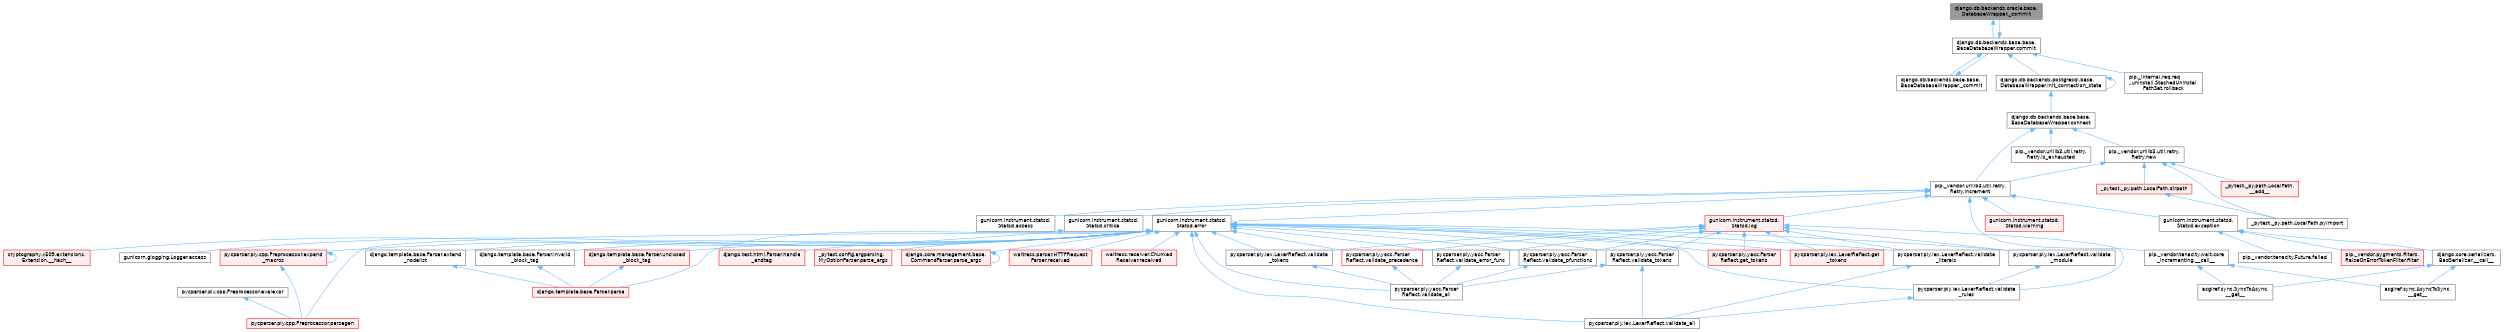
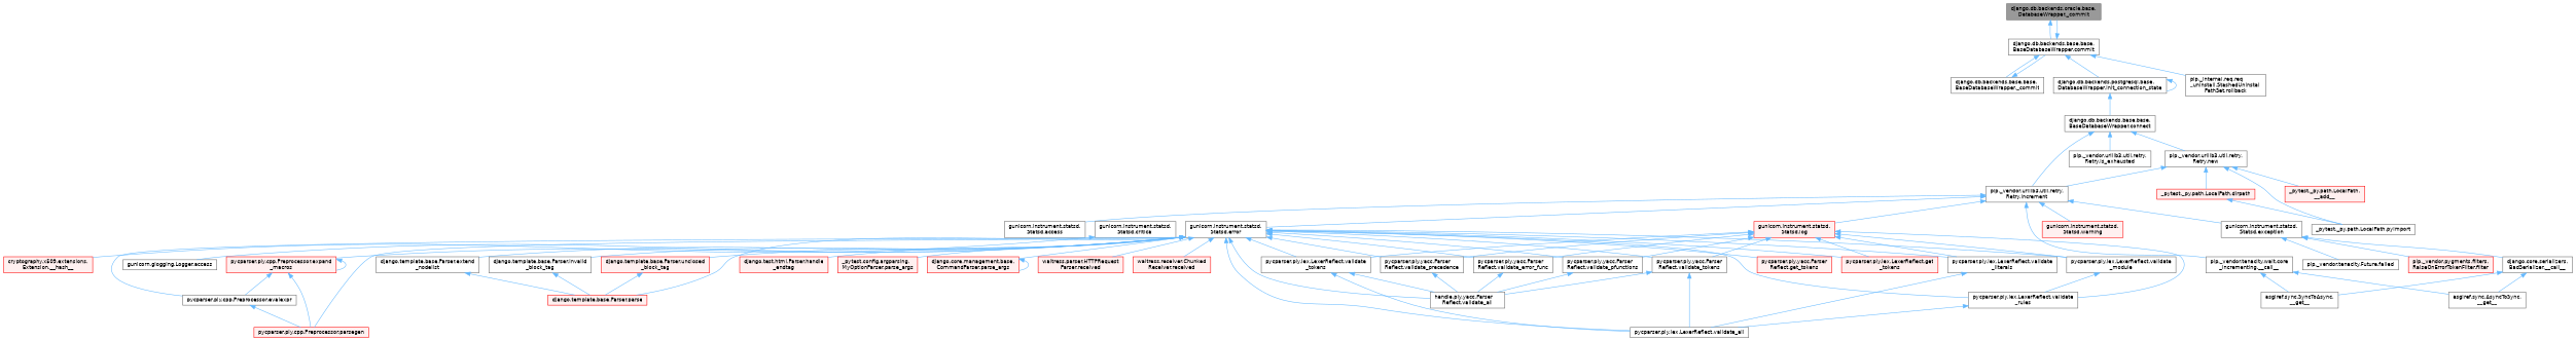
  digraph {
    rankdir=TB
    node [color=grey40 fillcolor=white fontname=Helvetica fontsize=10 shape=box style=filled]
    edge [color=steelblue1 dir=back fontname=Helvetica fontsize=10 labelfontname=Helvetica labelfontsize=10 style=solid]
    n1 [color=gray40 fillcolor=grey60 fontcolor=black height=0.2 label="django.db.backends.oracle.base.\lDatabaseWrapper._commit" width=0.4]
    n2 [height=0.2 label="django.db.backends.base.base.\lBaseDatabaseWrapper.commit" width=0.4]
    n3 [height=0.2 label="django.db.backends.base.base.\lBaseDatabaseWrapper._commit" width=0.4]
    n4 [height=0.2 label="django.db.backends.postgresql.base.\lDatabaseWrapper.init_connection_state" width=0.4]
    n5 [height=0.2 label="pip._internal.req.req\l_uninstall.StashedUninstall\lPathSet.rollback" width=0.4]
    n6 [height=0.2 label="django.db.backends.base.base.\lBaseDatabaseWrapper.connect" width=0.4]
    n7 [height=0.2 label="pip._vendor.urllib3.util.retry.\lRetry.increment" width=0.4]
    n8 [height=0.2 label="pip._vendor.urllib3.util.retry.\lRetry.is_exhausted" width=0.4]
    n9 [height=0.2 label="pip._vendor.urllib3.util.retry.\lRetry.new" width=0.4]
    n10 [height=0.2 label="pip._vendor.tenacity.wait.core\l_incrementing.__call__" width=0.4]
    n11 [height=0.2 label="gunicorn.instrument.statsd.\lStatsd.access" width=0.4]
    n12 [height=0.2 label="gunicorn.instrument.statsd.\lStatsd.critical" width=0.4]
    n13 [height=0.2 label="gunicorn.instrument.statsd.\lStatsd.error" width=0.4]
    n14 [height=0.2 label="gunicorn.instrument.statsd.\lStatsd.exception" width=0.4]
    n15 [color=red fillcolor="#FFF0F0" height=0.2 label="gunicorn.instrument.statsd.\lStatsd.log" width=0.4]
    n16 [color=red fillcolor="#FFF0F0" height=0.2 label="gunicorn.instrument.statsd.\lStatsd.warning" width=0.4]
    n17 [color=red fillcolor="#FFF0F0" height=0.2 label="_pytest._py.path.LocalPath.\l__add__" width=0.4]
    n18 [color=red fillcolor="#FFF0F0" height=0.2 label="_pytest._py.path.LocalPath.dirpath" width=0.4]
    n19 [height=0.2 label="_pytest._py.path.LocalPath.pyimport" width=0.4]
    n20 [height=0.2 label="asgiref.sync.AsyncToSync.\l__get__" width=0.4]
    n21 [height=0.2 label="asgiref.sync.SyncToAsync.\l__get__" width=0.4]
    n22 [color=red fillcolor="#FFF0F0" height=0.2 label="cryptography.x509.extensions.\lExtension.__hash__" width=0.4]
    n23 [height=0.2 label="gunicorn.glogging.Logger.access" width=0.4]
    n24 [height=0.2 label="pycparser.ply.cpp.Preprocessor.evalexpr" width=0.4]
    n25 [color=red fillcolor="#FFF0F0" height=0.2 label="pycparser.ply.cpp.Preprocessor.parsegen" width=0.4]
    n26 [color=red fillcolor="#FFF0F0" height=0.2 label="pycparser.ply.cpp.Preprocessor.expand\l_macros" width=0.4]
    n27 [height=0.2 label="django.template.base.Parser.extend\l_nodelist" width=0.4]
    n28 [color=red fillcolor="#FFF0F0" height=0.2 label="django.template.base.Parser.parse" width=0.4]
    n29 [color=red fillcolor="#FFF0F0" height=0.2 label="pycparser.ply.lex.LexerReflect.get\l_tokens" width=0.4]
    n30 [color=red fillcolor="#FFF0F0" height=0.2 label="pycparser.ply.yacc.Parser\lReflect.get_tokens" width=0.4]
    n31 [color=red fillcolor="#FFF0F0" height=0.2 label="django.test.html.Parser.handle\l_endtag" width=0.4]
    n32 [height=0.2 label="django.template.base.Parser.invalid\l_block_tag" width=0.4]
    n33 [color=red fillcolor="#FFF0F0" height=0.2 label="_pytest.config.argparsing.\lMyOptionParser.parse_args" width=0.4]
    n34 [color=red fillcolor="#FFF0F0" height=0.2 label="django.core.management.base.\lCommandParser.parse_args" width=0.4]
    n35 [color=red fillcolor="#FFF0F0" height=0.2 label="waitress.parser.HTTPRequest\lParser.received" width=0.4]
    n36 [color=red fillcolor="#FFF0F0" height=0.2 label="waitress.receiver.Chunked\lReceiver.received" width=0.4]
    n37 [color=red fillcolor="#FFF0F0" height=0.2 label="django.template.base.Parser.unclosed\l_block_tag" width=0.4]
    n38 [height=0.2 label="pycparser.ply.lex.LexerReflect.validate_all" width=0.4]
-   n39 [height=0.2 label="pycparser.ply.yacc.Parser\lReflect.validate_all" width=0.4]
+   n39 [height=0.2 label="handle.ply.yacc.Parser\lReflect.validate_all" width=0.4]
    n40 [height=0.2 label="pycparser.ply.yacc.Parser\lReflect.validate_error_func" width=0.4]
    n41 [height=0.2 label="pycparser.ply.lex.LexerReflect.validate\l_literals" width=0.4]
    n42 [height=0.2 label="pycparser.ply.lex.LexerReflect.validate\l_module" width=0.4]
    n43 [height=0.2 label="pycparser.ply.lex.LexerReflect.validate\l_rules" width=0.4]
    n44 [height=0.2 label="pycparser.ply.yacc.Parser\lReflect.validate_pfunctions" width=0.4]
-   n45 [color=red height=0.2 label="pycparser.ply.yacc.Parser\lReflect.validate_precedence" width=0.4]
+   n45 [height=0.2 label="pycparser.ply.yacc.Parser\lReflect.validate_precedence" width=0.4]
    n46 [height=0.2 label="pycparser.ply.lex.LexerReflect.validate\l_tokens" width=0.4]
    n47 [height=0.2 label="pycparser.ply.yacc.Parser\lReflect.validate_tokens" width=0.4]
    n48 [height=0.2 label="django.core.serializers.\lBadSerializer.__call__" width=0.4]
    n49 [height=0.2 label="pip._vendor.tenacity.Future.failed" width=0.4]
    n50 [color=red fillcolor="#FFF0F0" height=0.2 label="pip._vendor.pygments.filters.\lRaiseOnErrorTokenFilter.filter" width=0.4]
    n1 -> n2
    n2 -> n1
    n2 -> n3
    n2 -> n4
    n2 -> n5
    n3 -> n2
    n4 -> n4
    n4 -> n6
    n6 -> n7
    n6 -> n8
    n6 -> n9
    n7 -> n10
    n7 -> n11
-   n7 -> n12
    n7 -> n13
    n7 -> n14
    n7 -> n15
    n7 -> n16
    n9 -> n7
    n9 -> n17
    n9 -> n18
    n9 -> n19
    n10 -> n20
    n10 -> n21
    n12 -> n22
    n13 -> n23
+   n13 -> n24
    n13 -> n25
    n13 -> n26
    n13 -> n27
    n13 -> n28
    n13 -> n29
    n13 -> n30
    n13 -> n31
    n13 -> n32
    n13 -> n33
    n13 -> n34
    n13 -> n35
    n13 -> n36
    n13 -> n37
    n13 -> n38
    n13 -> n39
    n13 -> n40
    n13 -> n41
    n13 -> n42
    n13 -> n43
    n13 -> n44
    n13 -> n45
    n13 -> n46
    n13 -> n47
    n14 -> n48
    n14 -> n49
    n14 -> n50
    n15 -> n29
-   n15 -> n30
    n15 -> n40
    n15 -> n41
    n15 -> n42
    n15 -> n43
    n15 -> n44
    n15 -> n45
    n15 -> n46
    n15 -> n47
    n18 -> n19
    n24 -> n25
+   n26 -> n24
    n26 -> n25
    n26 -> n26
    n27 -> n28
    n32 -> n28
    n34 -> n34
    n37 -> n28
    n40 -> n39
    n41 -> n38
    n42 -> n43
    n43 -> n38
    n44 -> n39
    n45 -> n39
+   n46 -> n38
    n46 -> n39
    n47 -> n38
    n47 -> n39
    n48 -> n20
    n48 -> n21
  }
